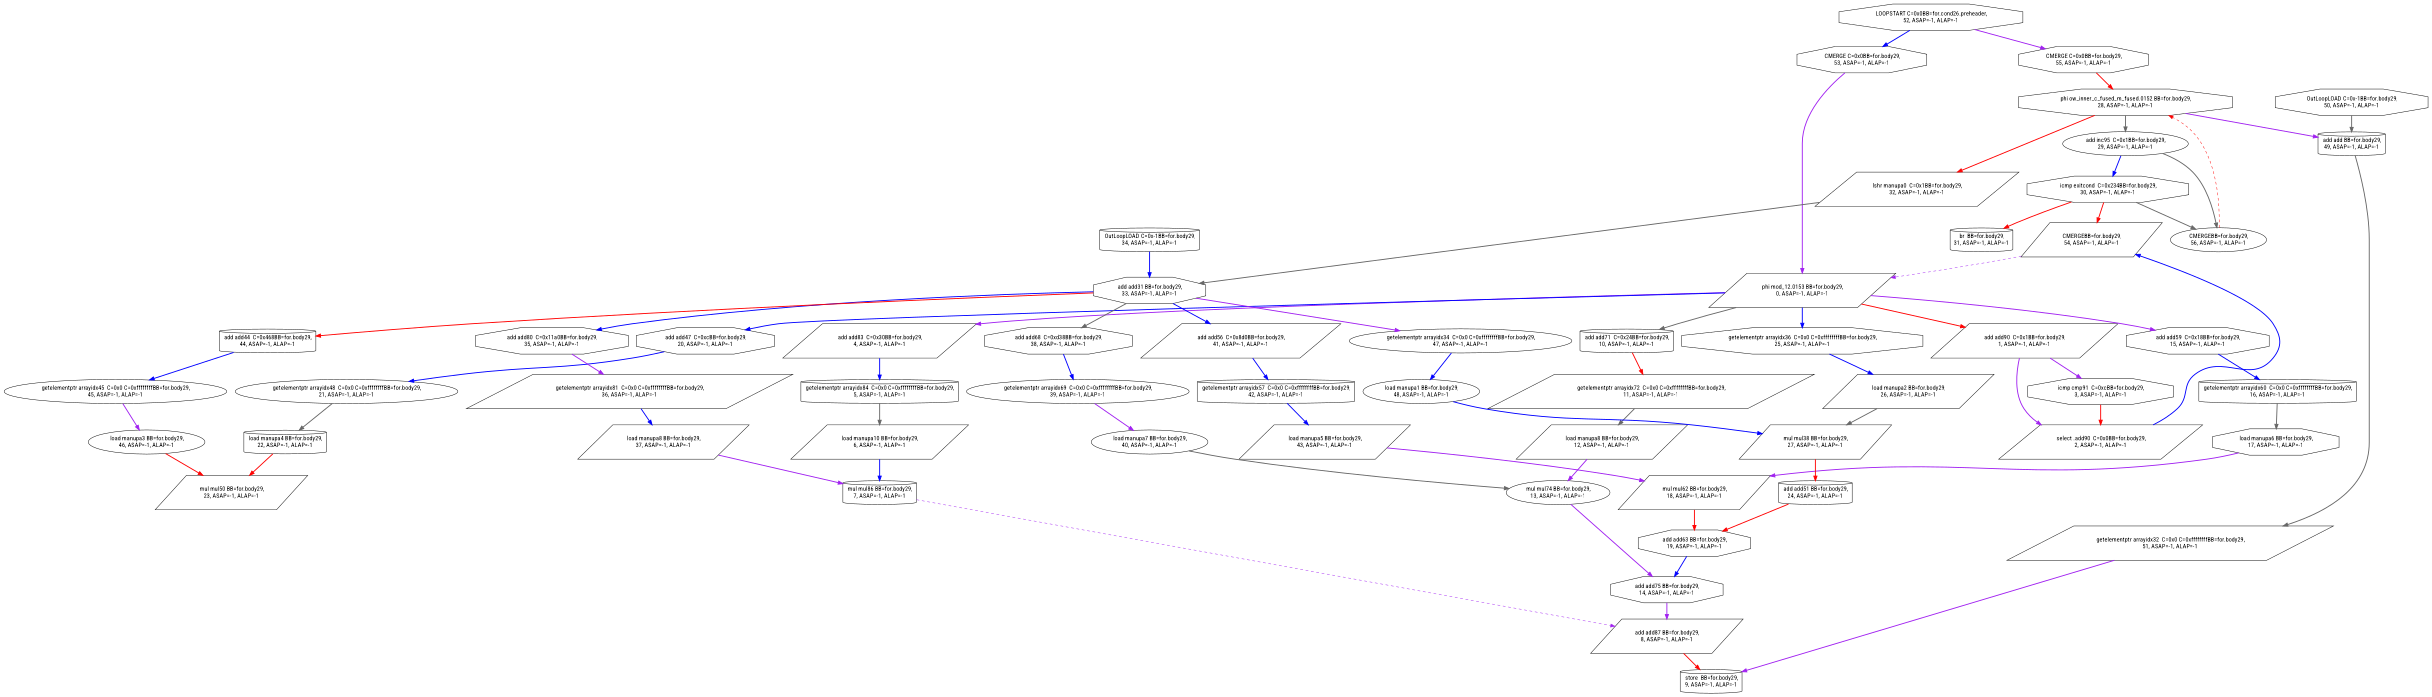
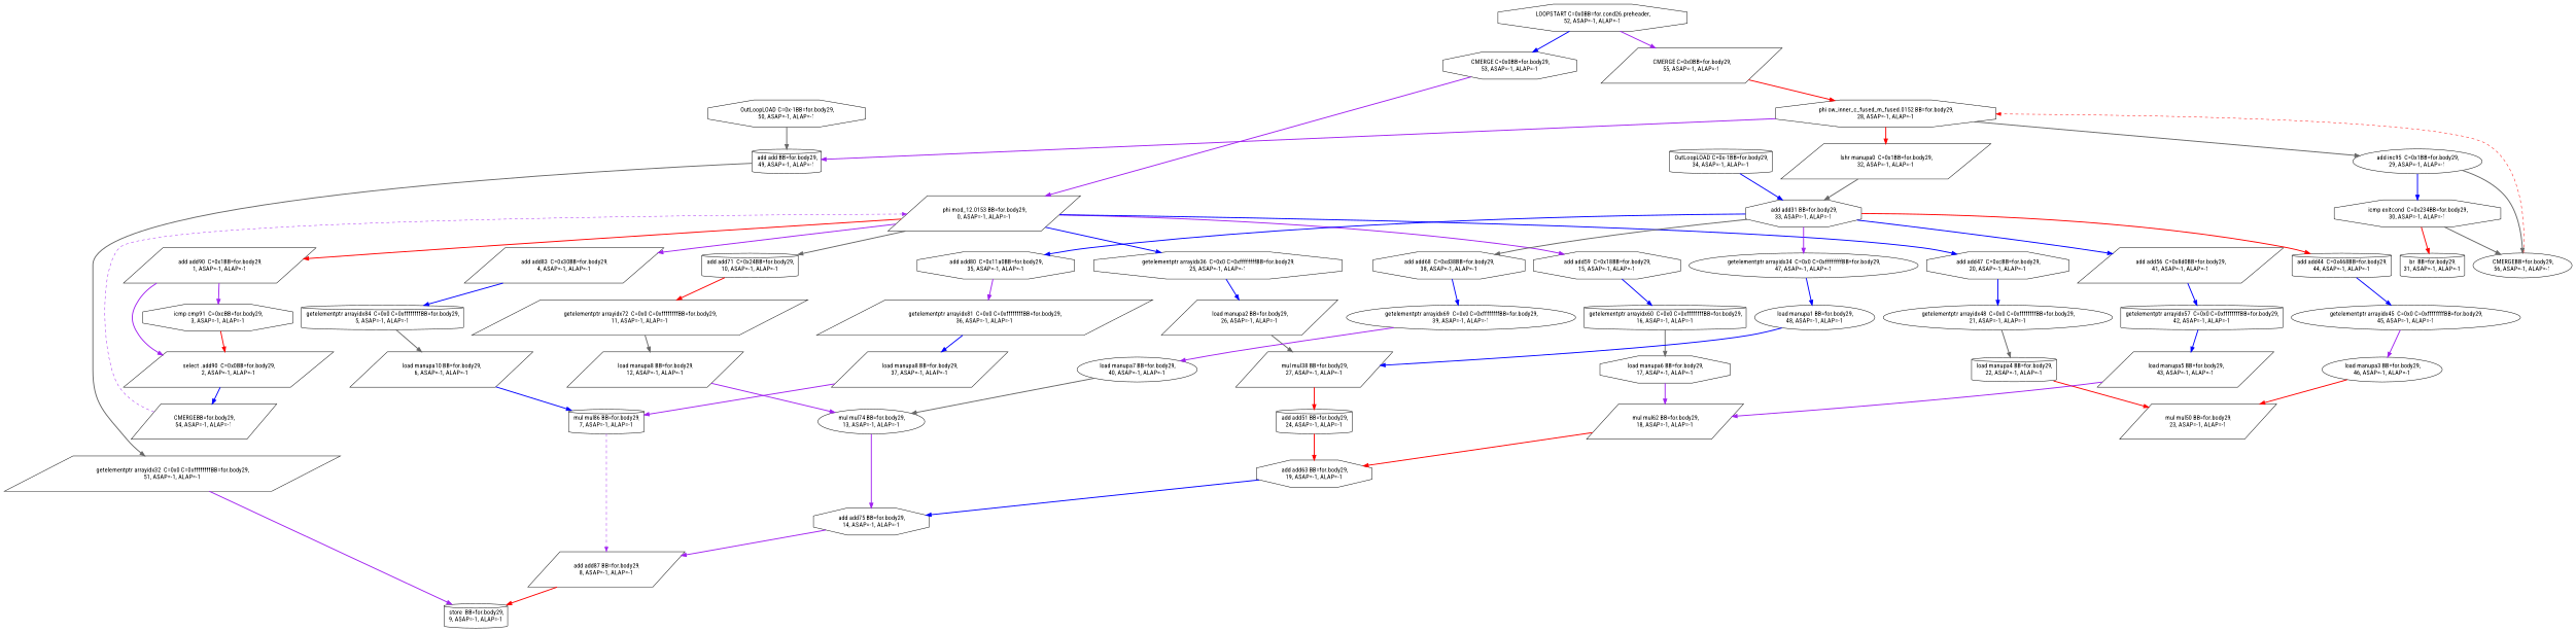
  digraph {
    compound=true
    fontname="Roboto Condensed"
    nslimit=1000.0
    node [fontname="Roboto Condensed" shape=parallelogram]
    edge [color=blue fontname="Roboto Condensed" style=bold]
    n1 [label=" LOOPSTART C=0x0BB=for.cond26.preheader,\n52, ASAP=-1, ALAP=-1" shape=octagon]
-   n2 [label=" CMERGE C=0x0BB=for.body29,\n55, ASAP=-1, ALAP=-1" shape=octagon]
+   n2 [label=" CMERGE C=0x0BB=for.body29,\n55, ASAP=-1, ALAP=-1"]
    n3 [label=" CMERGE C=0x0BB=for.body29,\n53, ASAP=-1, ALAP=-1" shape=octagon]
    n4 [label=" phi ow_inner_c_fused_m_fused.0152 BB=for.body29,\n28, ASAP=-1, ALAP=-1" shape=octagon]
    n5 [label=" phi mod_12.0153 BB=for.body29,\n0, ASAP=-1, ALAP=-1"]
    n6 [label=" add add90  C=0x1BB=for.body29,\n1, ASAP=-1, ALAP=-1"]
    n7 [label=" add add83  C=0x30BB=for.body29,\n4, ASAP=-1, ALAP=-1"]
    n8 [label=" add add71  C=0x24BB=for.body29,\n10, ASAP=-1, ALAP=-1" shape=cylinder]
    n9 [label=" add add59  C=0x18BB=for.body29,\n15, ASAP=-1, ALAP=-1" shape=octagon]
    n10 [label=" add add47  C=0xcBB=for.body29,\n20, ASAP=-1, ALAP=-1" shape=octagon]
    n11 [label=" getelementptr arrayidx36  C=0x0 C=0xffffffffBB=for.body29,\n25, ASAP=-1, ALAP=-1" shape=octagon]
    n12 [label=" select .add90  C=0x0BB=for.body29,\n2, ASAP=-1, ALAP=-1"]
    n13 [label=" icmp cmp91  C=0xcBB=for.body29,\n3, ASAP=-1, ALAP=-1" shape=octagon]
    n14 [label=" getelementptr arrayidx84  C=0x0 C=0xffffffffBB=for.body29,\n5, ASAP=-1, ALAP=-1" shape=cylinder]
    n15 [label=" getelementptr arrayidx72  C=0x0 C=0xffffffffBB=for.body29,\n11, ASAP=-1, ALAP=-1"]
    n16 [label=" getelementptr arrayidx60  C=0x0 C=0xffffffffBB=for.body29,\n16, ASAP=-1, ALAP=-1" shape=cylinder]
    n17 [label=" getelementptr arrayidx48  C=0x0 C=0xffffffffBB=for.body29,\n21, ASAP=-1, ALAP=-1" shape=ellipse]
    n18 [label=" load manupa2 BB=for.body29,\n26, ASAP=-1, ALAP=-1"]
    n19 [label=" CMERGEBB=for.body29,\n54, ASAP=-1, ALAP=-1"]
    n20 [label=" load manupa10 BB=for.body29,\n6, ASAP=-1, ALAP=-1"]
    n21 [label=" mul mul86 BB=for.body29,\n7, ASAP=-1, ALAP=-1" shape=cylinder]
    n22 [label=" add add87 BB=for.body29,\n8, ASAP=-1, ALAP=-1"]
    n23 [label=" store  BB=for.body29,\n9, ASAP=-1, ALAP=-1" shape=cylinder]
    n24 [label=" load manupa8 BB=for.body29,\n12, ASAP=-1, ALAP=-1"]
    n25 [label=" mul mul74 BB=for.body29,\n13, ASAP=-1, ALAP=-1" shape=ellipse]
    n26 [label=" add add75 BB=for.body29,\n14, ASAP=-1, ALAP=-1" shape=octagon]
    n27 [label=" load manupa6 BB=for.body29,\n17, ASAP=-1, ALAP=-1" shape=octagon]
    n28 [label=" mul mul62 BB=for.body29,\n18, ASAP=-1, ALAP=-1"]
    n29 [label=" add add63 BB=for.body29,\n19, ASAP=-1, ALAP=-1" shape=octagon]
    n30 [label=" lshr manupa0  C=0x1BB=for.body29,\n32, ASAP=-1, ALAP=-1"]
    n31 [label=" add add31 BB=for.body29,\n33, ASAP=-1, ALAP=-1" shape=octagon]
    n32 [label=" add add80  C=0x11a0BB=for.body29,\n35, ASAP=-1, ALAP=-1" shape=octagon]
    n33 [label=" add add68  C=0xd38BB=for.body29,\n38, ASAP=-1, ALAP=-1" shape=octagon]
    n34 [label=" add add56  C=0x8d0BB=for.body29,\n41, ASAP=-1, ALAP=-1"]
    n35 [label=" add add44  C=0x468BB=for.body29,\n44, ASAP=-1, ALAP=-1" shape=cylinder]
    n36 [label=" getelementptr arrayidx34  C=0x0 C=0xffffffffBB=for.body29,\n47, ASAP=-1, ALAP=-1" shape=ellipse]
    n37 [label=" load manupa4 BB=for.body29,\n22, ASAP=-1, ALAP=-1" shape=cylinder]
    n38 [label=" mul mul50 BB=for.body29,\n23, ASAP=-1, ALAP=-1"]
    n39 [label=" add add51 BB=for.body29,\n24, ASAP=-1, ALAP=-1" shape=cylinder]
    n40 [label=" mul mul38 BB=for.body29,\n27, ASAP=-1, ALAP=-1"]
    n41 [label=" add inc95  C=0x1BB=for.body29,\n29, ASAP=-1, ALAP=-1" shape=ellipse]
    n42 [label=" add add BB=for.body29,\n49, ASAP=-1, ALAP=-1" shape=cylinder]
    n43 [label=" icmp exitcond  C=0x234BB=for.body29,\n30, ASAP=-1, ALAP=-1" shape=octagon]
    n44 [label=" CMERGEBB=for.body29,\n56, ASAP=-1, ALAP=-1" shape=ellipse]
    n45 [label=" getelementptr arrayidx32  C=0x0 C=0xffffffffBB=for.body29,\n51, ASAP=-1, ALAP=-1"]
    n46 [label=" br  BB=for.body29,\n31, ASAP=-1, ALAP=-1" shape=cylinder]
    n47 [label=" getelementptr arrayidx81  C=0x0 C=0xffffffffBB=for.body29,\n36, ASAP=-1, ALAP=-1"]
    n48 [label=" getelementptr arrayidx69  C=0x0 C=0xffffffffBB=for.body29,\n39, ASAP=-1, ALAP=-1" shape=ellipse]
    n49 [label=" getelementptr arrayidx57  C=0x0 C=0xffffffffBB=for.body29,\n42, ASAP=-1, ALAP=-1" shape=cylinder]
    n50 [label=" getelementptr arrayidx45  C=0x0 C=0xffffffffBB=for.body29,\n45, ASAP=-1, ALAP=-1" shape=ellipse]
    n51 [label=" load manupa1 BB=for.body29,\n48, ASAP=-1, ALAP=-1" shape=ellipse]
    n52 [label=" OutLoopLOAD C=0x-1BB=for.body29,\n34, ASAP=-1, ALAP=-1" shape=cylinder]
    n53 [label=" load manupa8 BB=for.body29,\n37, ASAP=-1, ALAP=-1"]
    n54 [label=" load manupa7 BB=for.body29,\n40, ASAP=-1, ALAP=-1" shape=ellipse]
    n55 [label=" load manupa5 BB=for.body29,\n43, ASAP=-1, ALAP=-1"]
    n56 [label=" load manupa3 BB=for.body29,\n46, ASAP=-1, ALAP=-1" shape=ellipse]
    n57 [label=" OutLoopLOAD C=0x-1BB=for.body29,\n50, ASAP=-1, ALAP=-1" shape=octagon]
    n1 -> n2 [color=purple]
    n1 -> n3
    n2 -> n4 [color=red]
    n3 -> n5 [color=purple]
    n4 -> n30 [color=red]
    n4 -> n41 [color=gray40]
    n4 -> n42 [color=purple]
    n5 -> n6 [color=red]
    n5 -> n7 [color=purple]
    n5 -> n8 [color=gray40]
    n5 -> n9 [color=purple]
    n5 -> n10
    n5 -> n11
    n6 -> n12 [color=purple]
    n6 -> n13 [color=purple]
    n7 -> n14
    n8 -> n15 [color=red]
    n9 -> n16
    n10 -> n17
    n11 -> n18
    n12 -> n19
    n13 -> n12 [color=red]
    n14 -> n20 [color=gray40]
    n15 -> n24 [color=gray40]
    n16 -> n27 [color=gray40]
    n17 -> n37 [color=gray40]
    n18 -> n40 [color=gray40]
    n19 -> n5 [color=purple style=dashed]
    n20 -> n21
    n21 -> n22 [color=purple style=dashed]
    n22 -> n23 [color=red]
    n24 -> n25 [color=purple]
    n25 -> n26 [color=purple]
    n26 -> n22 [color=purple]
    n27 -> n28 [color=purple]
    n28 -> n29 [color=red]
    n29 -> n26
    n30 -> n31 [color=gray40]
    n31 -> n32
    n31 -> n33 [color=gray40]
    n31 -> n34
    n31 -> n35 [color=red]
    n31 -> n36 [color=purple]
    n32 -> n47 [color=purple]
    n33 -> n48
    n34 -> n49
    n35 -> n50
    n36 -> n51
    n37 -> n38 [color=red]
    n39 -> n29 [color=red]
    n40 -> n39 [color=red]
    n41 -> n43
    n41 -> n44 [color=gray40]
    n42 -> n45 [color=gray40]
-   n43 -> n19 [color=red]
    n43 -> n44 [color=gray40]
    n43 -> n46 [color=red]
    n44 -> n4 [color=red style=dashed]
    n45 -> n23 [color=purple]
    n47 -> n53
    n48 -> n54 [color=purple]
    n49 -> n55
    n50 -> n56 [color=purple]
    n51 -> n40
    n52 -> n31
    n53 -> n21 [color=purple]
    n54 -> n25 [color=gray40]
    n55 -> n28 [color=purple]
    n56 -> n38 [color=red]
    n57 -> n42 [color=gray40]
  }
